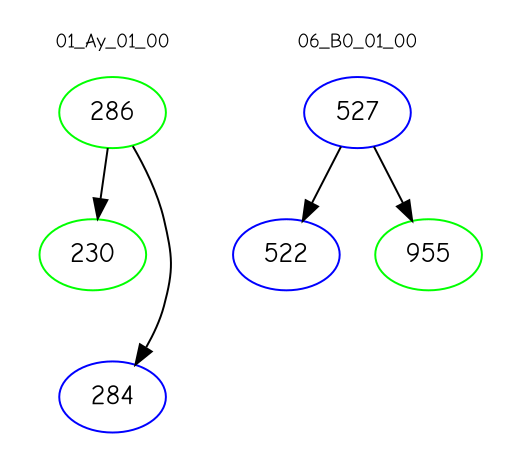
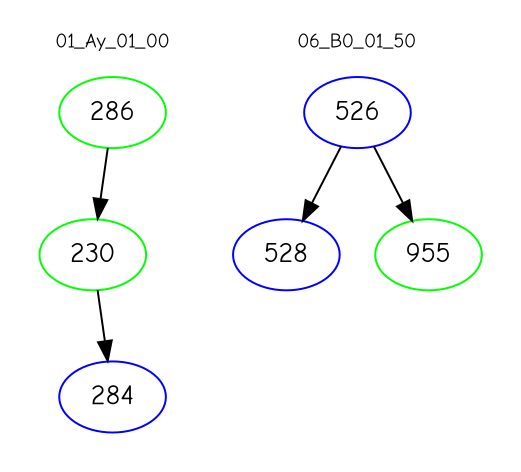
  digraph {
    fontname="Comic Neue"
    node [color=green fontname="Comic Neue"]
    edge [color=black fontname="Comic Neue"]
    n1 [label=286]
    n2 [label=230]
    n3 [color=blue label=284]
-   n4 [color=blue label=527]
-   n5 [color=blue label=522]
+   n4 [color=blue label=526]
+   n5 [color=blue label=528]
    n6 [label=955]
    subgraph cluster_1 {
      color=white
      fontsize=10
      label="01_Ay_01_00"
      n1
      n2
      n3
    }
    subgraph cluster_2 {
      color=white
      fontsize=10
-     label="06_B0_01_00"
+     label="06_B0_01_50"
      n4
      n5
      n6
    }
    n1 -> n2
-   n1 -> n3
+   n2 -> n3
    n4 -> n5
    n4 -> n6
  }
